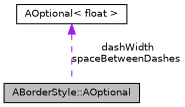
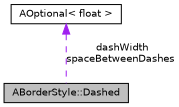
  digraph {
    node [color=black fontname=Helvetica fontsize=10 shape=record style=filled]
-   n1 [fillcolor=grey75 fontcolor=black height=0.2 label="ABorderStyle::AOptional" width=0.4]
+   n1 [fillcolor=grey75 fontcolor=black height=0.2 label="ABorderStyle::Dashed" width=0.4]
    n2 [fillcolor=white height=0.2 label="AOptional\< float \>" width=0.4]
    n2 -> n1 [color=purple dir=back fontname=Helvetica fontsize=10 label=" dashWidth\nspaceBetweenDashes" labelfontname=Helvetica labelfontsize=10 style=dashed]
  }
